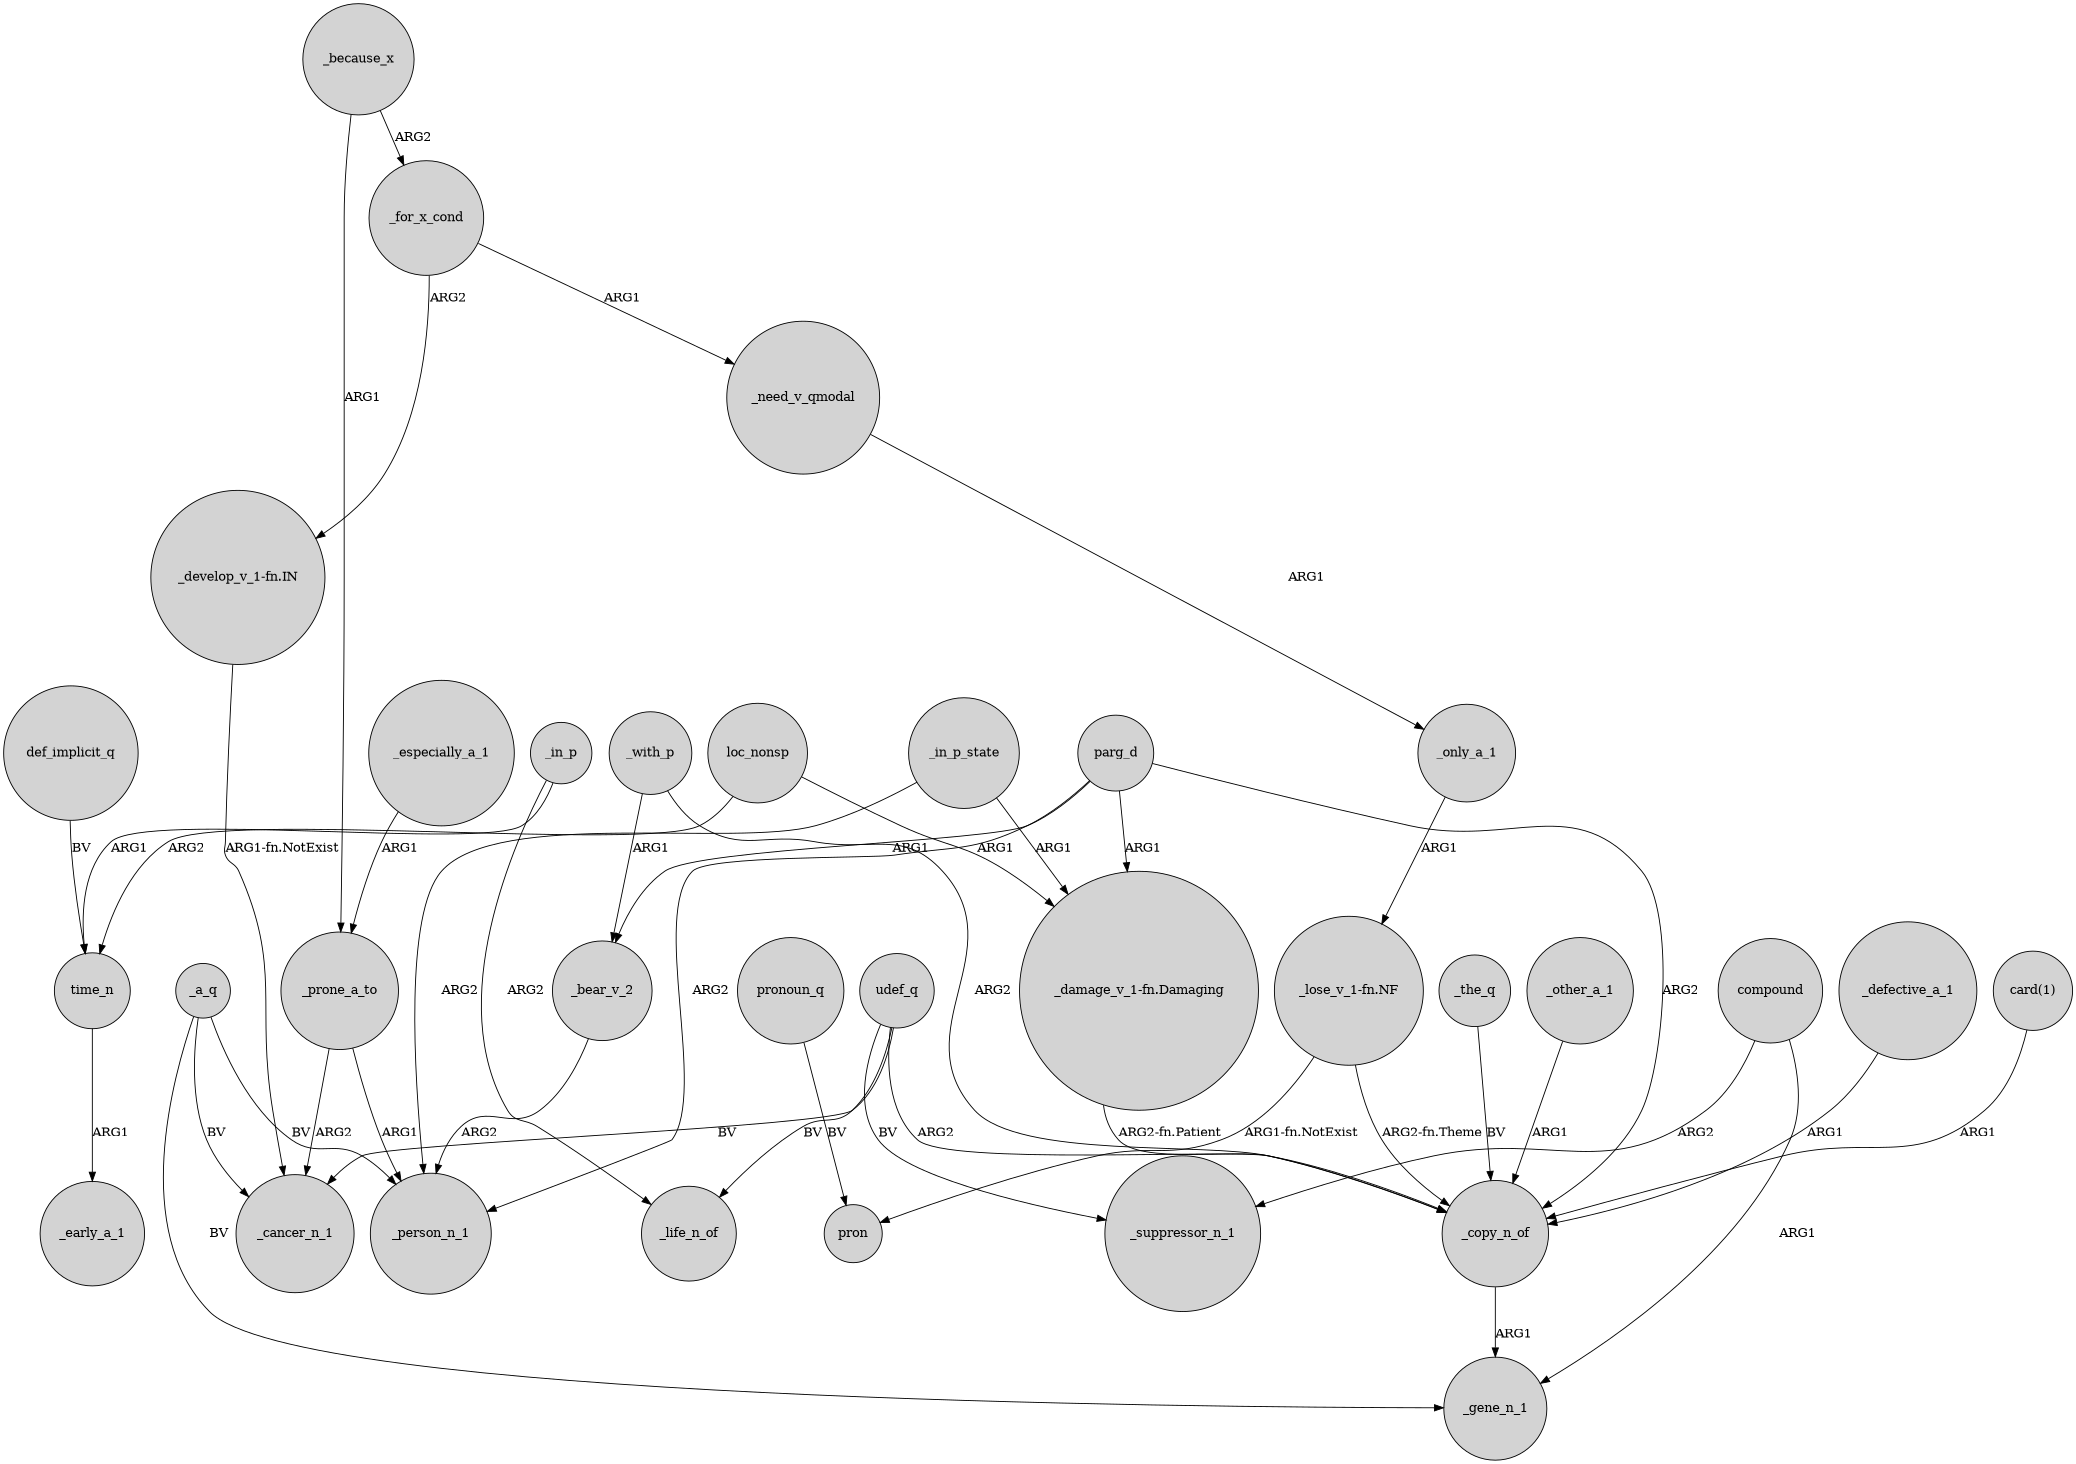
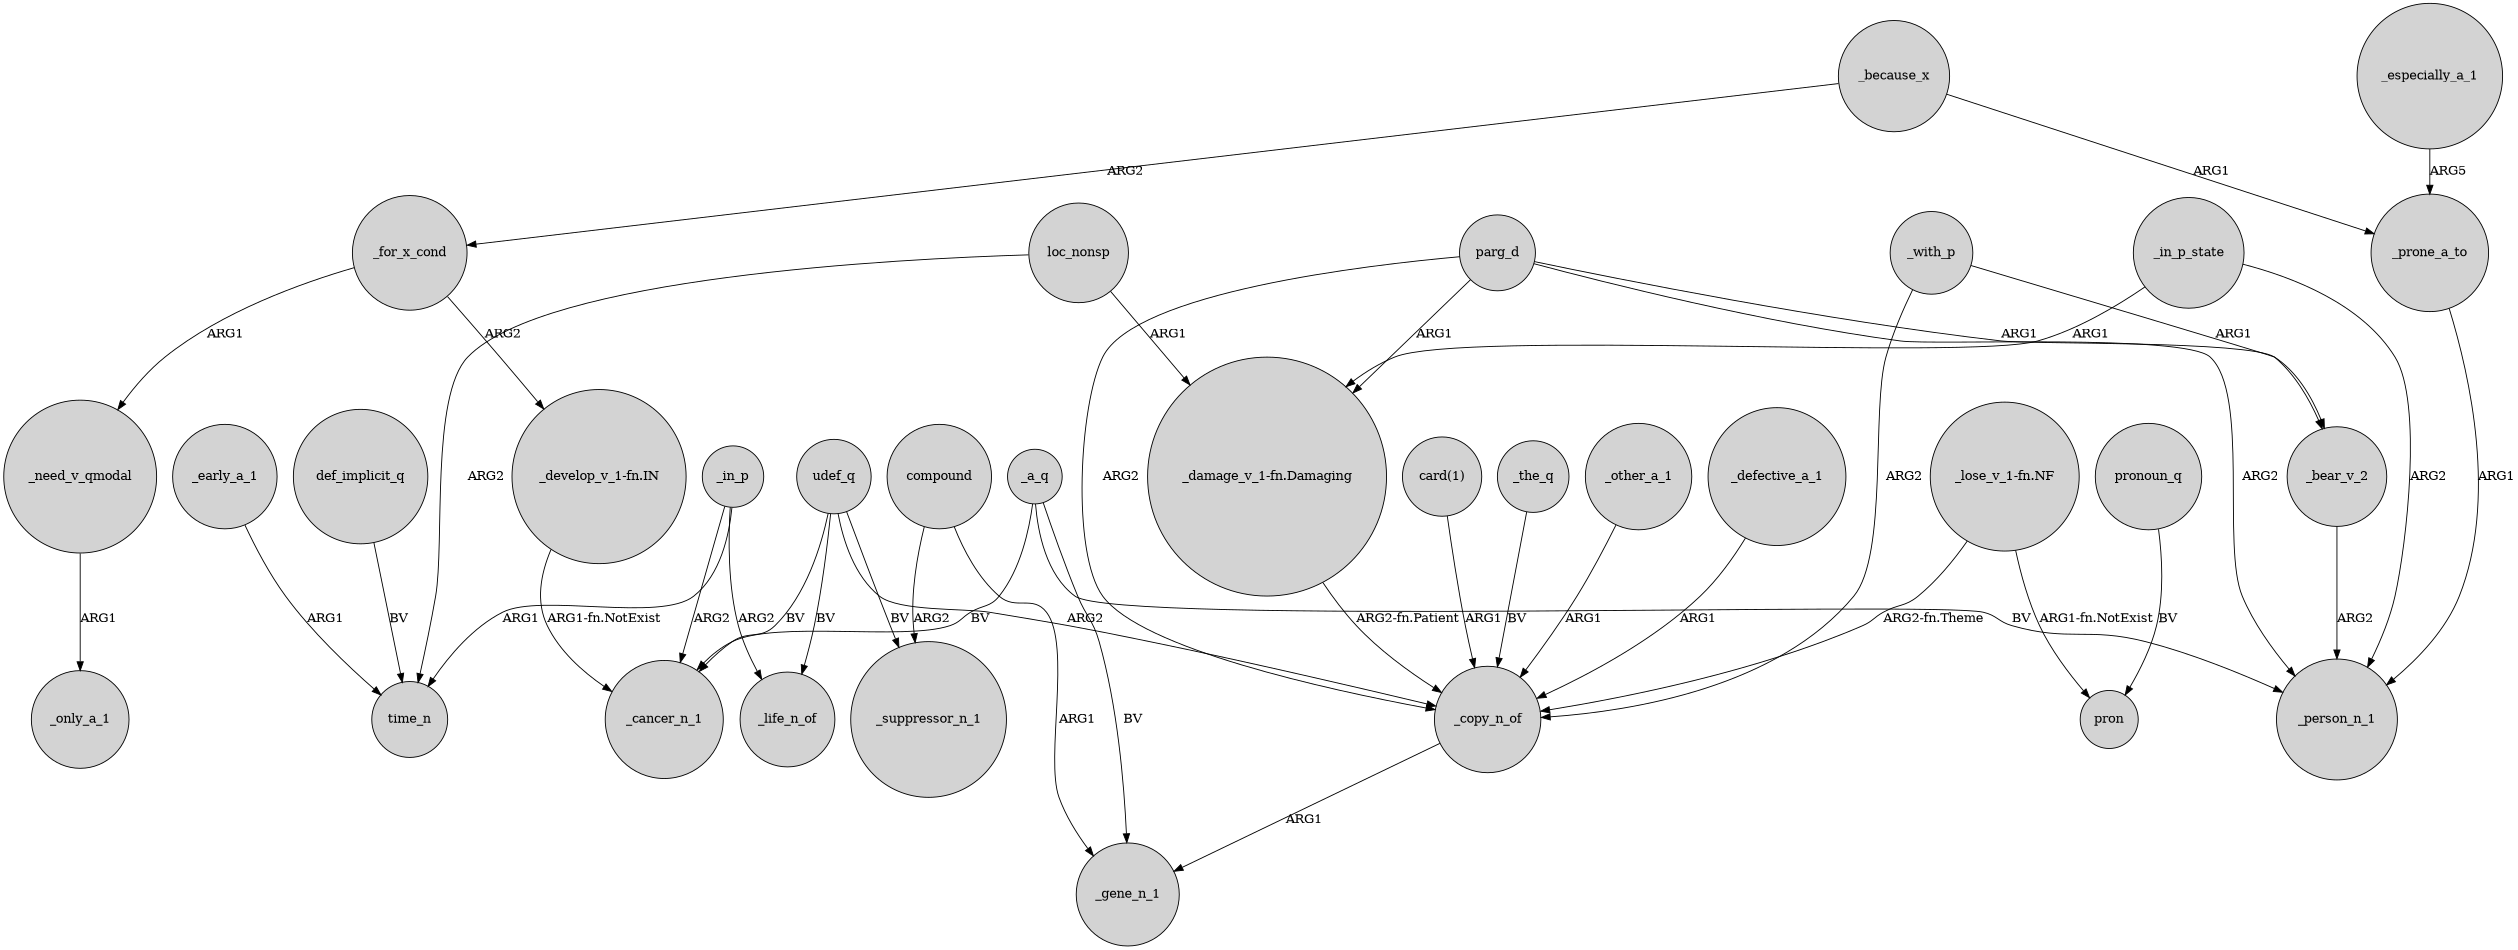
  digraph {
    node [shape=circle style=filled]
    udef_q
    _cancer_n_1
    _life_n_of
    _copy_n_of
    _suppressor_n_1
    _gene_n_1
    _in_p
    time_n
    "_develop_v_1-fn.IN"
    _need_v_qmodal
    _only_a_1
    "_lose_v_1-fn.NF"
    pron
    _the_q
    _a_q
    _person_n_1
    _with_p
    _bear_v_2
    _other_a_1
    _defective_a_1
    loc_nonsp
    "_damage_v_1-fn.Damaging"
    _especially_a_1
    _prone_a_to
    _for_x_cond
    _in_p_state
    _because_x
    parg_d
    compound
    pronoun_q
    _early_a_1
    "card(1)"
    def_implicit_q
    udef_q -> _cancer_n_1 [label=BV]
    udef_q -> _life_n_of [label=BV]
    udef_q -> _copy_n_of [label=ARG2]
    udef_q -> _suppressor_n_1 [label=BV]
    _copy_n_of -> _gene_n_1 [label=ARG1]
    _in_p -> _life_n_of [label=ARG2]
    _in_p -> time_n [label=ARG1]
    "_develop_v_1-fn.IN" -> _cancer_n_1 [label="ARG1-fn.NotExist"]
    _need_v_qmodal -> _only_a_1 [label=ARG1]
-   _only_a_1 -> "_lose_v_1-fn.NF" [label=ARG1]
    "_lose_v_1-fn.NF" -> _copy_n_of [label="ARG2-fn.Theme"]
    "_lose_v_1-fn.NF" -> pron [label="ARG1-fn.NotExist"]
    _the_q -> _copy_n_of [label=BV]
    _a_q -> _cancer_n_1 [label=BV]
    _a_q -> _gene_n_1 [label=BV]
    _a_q -> _person_n_1 [label=BV]
    _with_p -> _copy_n_of [label=ARG2]
    _with_p -> _bear_v_2 [label=ARG1]
    _bear_v_2 -> _person_n_1 [label=ARG2]
    _other_a_1 -> _copy_n_of [label=ARG1]
    _defective_a_1 -> _copy_n_of [label=ARG1]
    loc_nonsp -> time_n [label=ARG2]
    loc_nonsp -> "_damage_v_1-fn.Damaging" [label=ARG1]
    "_damage_v_1-fn.Damaging" -> _copy_n_of [label="ARG2-fn.Patient"]
-   _especially_a_1 -> _prone_a_to [label=ARG1]
-   _prone_a_to -> _cancer_n_1 [label=ARG2]
+   _especially_a_1 -> _prone_a_to [label=ARG5]
+   _in_p -> _cancer_n_1 [label=ARG2]
    _prone_a_to -> _person_n_1 [label=ARG1]
    _for_x_cond -> "_develop_v_1-fn.IN" [label=ARG2]
    _for_x_cond -> _need_v_qmodal [label=ARG1]
    _in_p_state -> _person_n_1 [label=ARG2]
    _in_p_state -> "_damage_v_1-fn.Damaging" [label=ARG1]
    _because_x -> _prone_a_to [label=ARG1]
    _because_x -> _for_x_cond [label=ARG2]
    parg_d -> _copy_n_of [label=ARG2]
    parg_d -> _person_n_1 [label=ARG2]
    parg_d -> _bear_v_2 [label=ARG1]
    parg_d -> "_damage_v_1-fn.Damaging" [label=ARG1]
    compound -> _suppressor_n_1 [label=ARG2]
    compound -> _gene_n_1 [label=ARG1]
    pronoun_q -> pron [label=BV]
-   time_n -> _early_a_1 [label=ARG1]
+   _early_a_1 -> time_n [label=ARG1]
    "card(1)" -> _copy_n_of [label=ARG1]
    def_implicit_q -> time_n [label=BV]
  }
